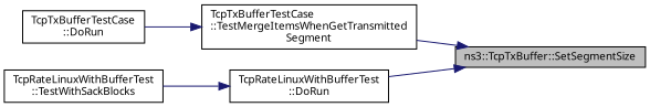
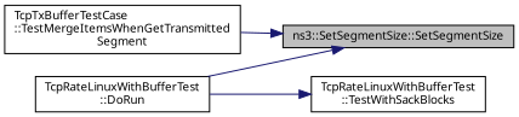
  digraph {
    fontname="Noto Sans"
    rankdir=RL
    node [color=black fillcolor=white fontname="Noto Sans" fontsize=10 shape=record style=filled]
    edge [color=midnightblue dir=back fontname="Noto Sans" fontsize=10 labelfontname=Helvetica labelfontsize=10 style=solid]
-   n1 [fillcolor=grey75 fontcolor=black height=0.2 label="ns3::TcpTxBuffer::SetSegmentSize" width=0.4]
+   n1 [fillcolor=grey75 fontcolor=black height=0.2 label="ns3::SetSegmentSize::SetSegmentSize" width=0.4]
    n2 [height=0.2 label="TcpTxBufferTestCase\l::TestMergeItemsWhenGetTransmitted\lSegment" width=0.4]
    n3 [height=0.2 label="TcpRateLinuxWithBufferTest\l::DoRun" width=0.4]
-   n4 [height=0.2 label="TcpTxBufferTestCase\l::DoRun" width=0.4]
    n5 [height=0.2 label="TcpRateLinuxWithBufferTest\l::TestWithSackBlocks" width=0.4]
    n1 -> n2
    n1 -> n3
-   n2 -> n4
-   n3 -> n5
+   n5 -> n3
  }
